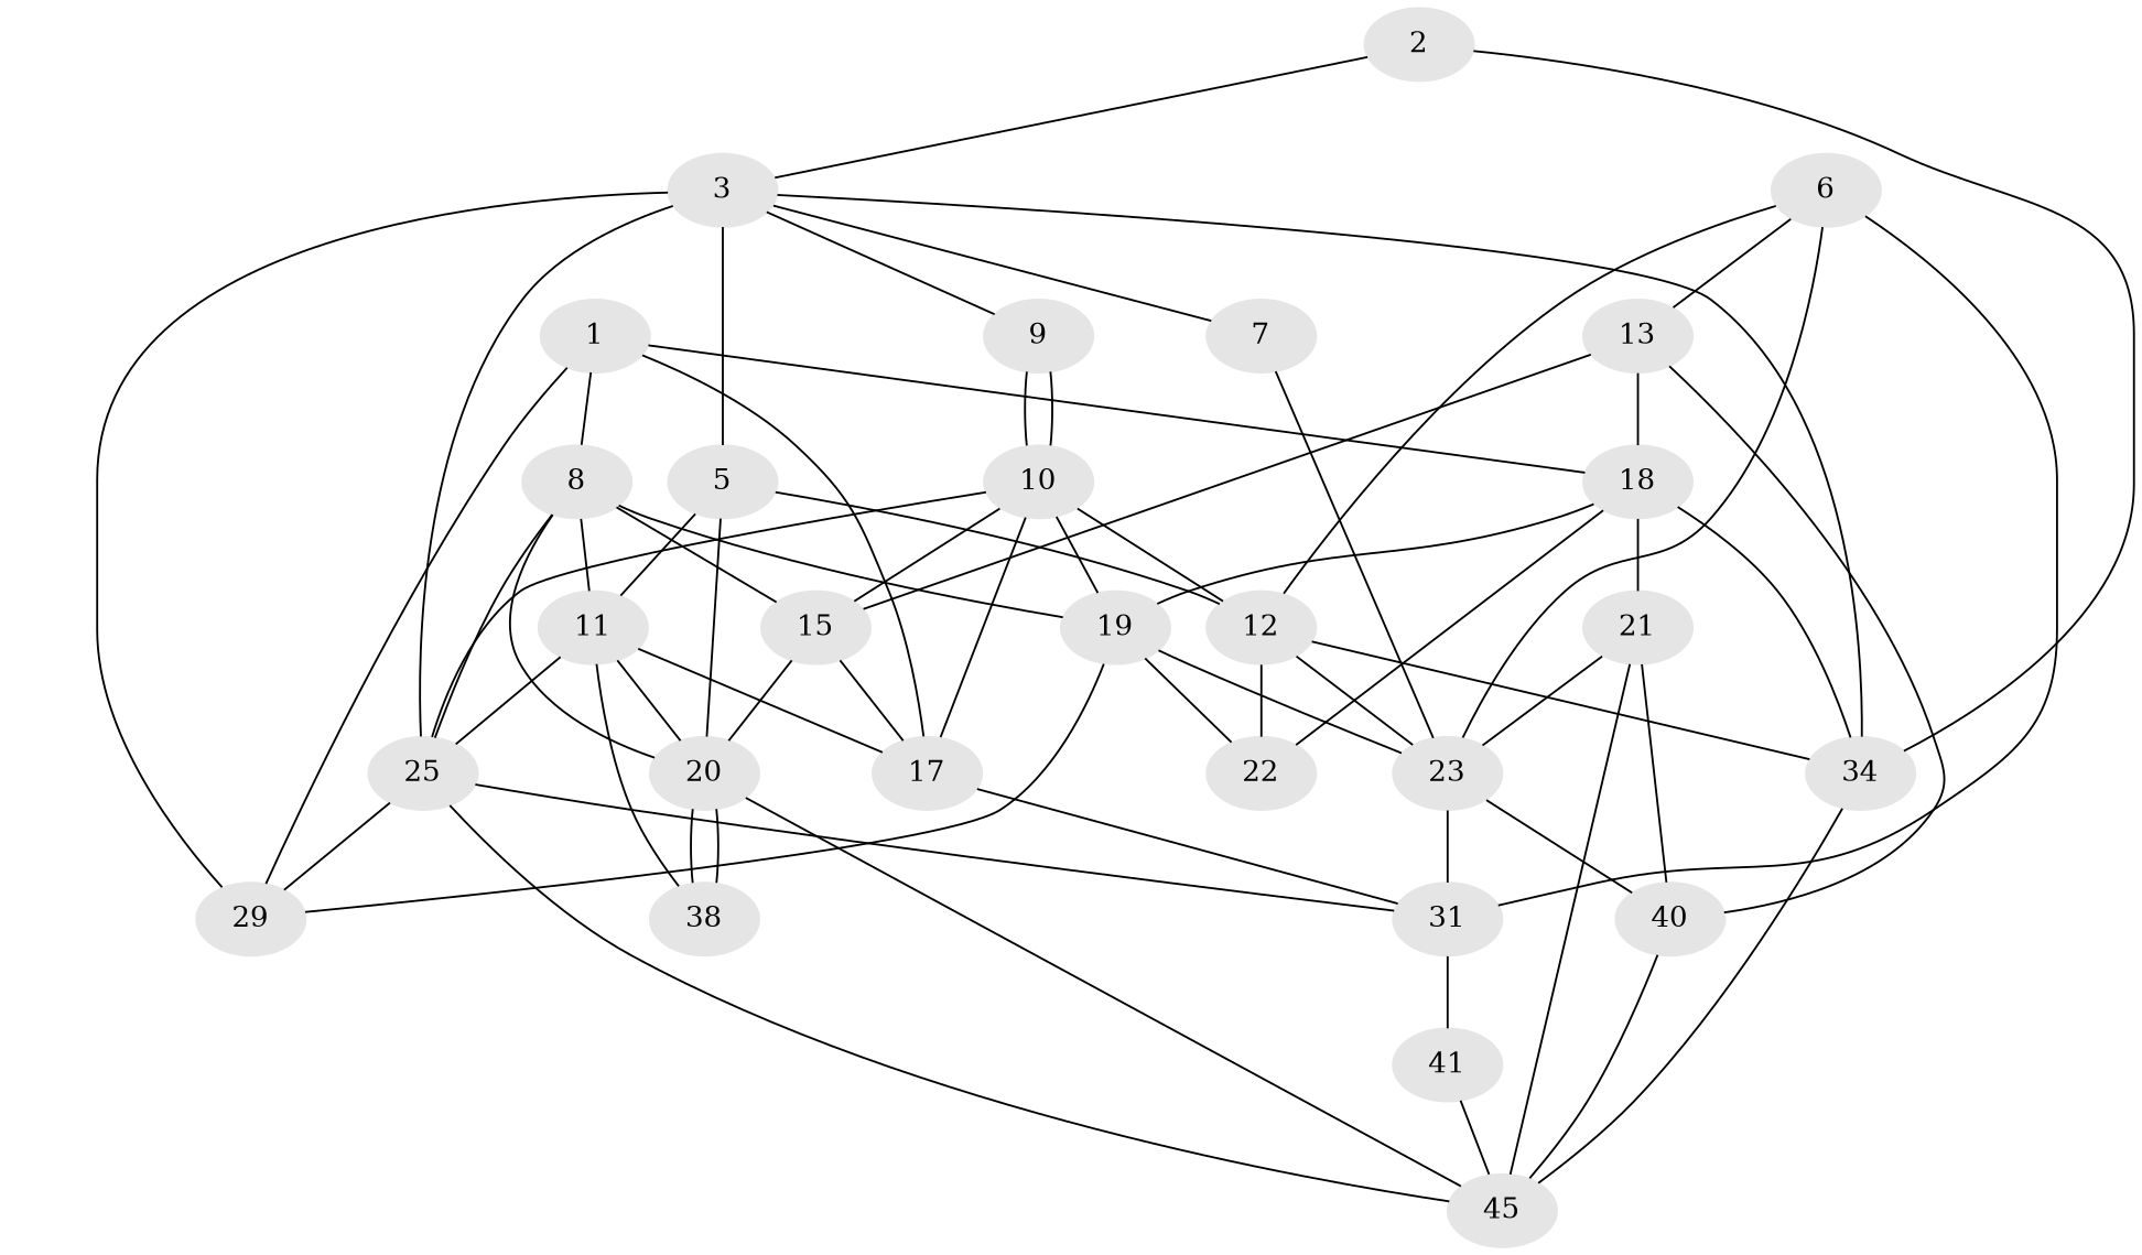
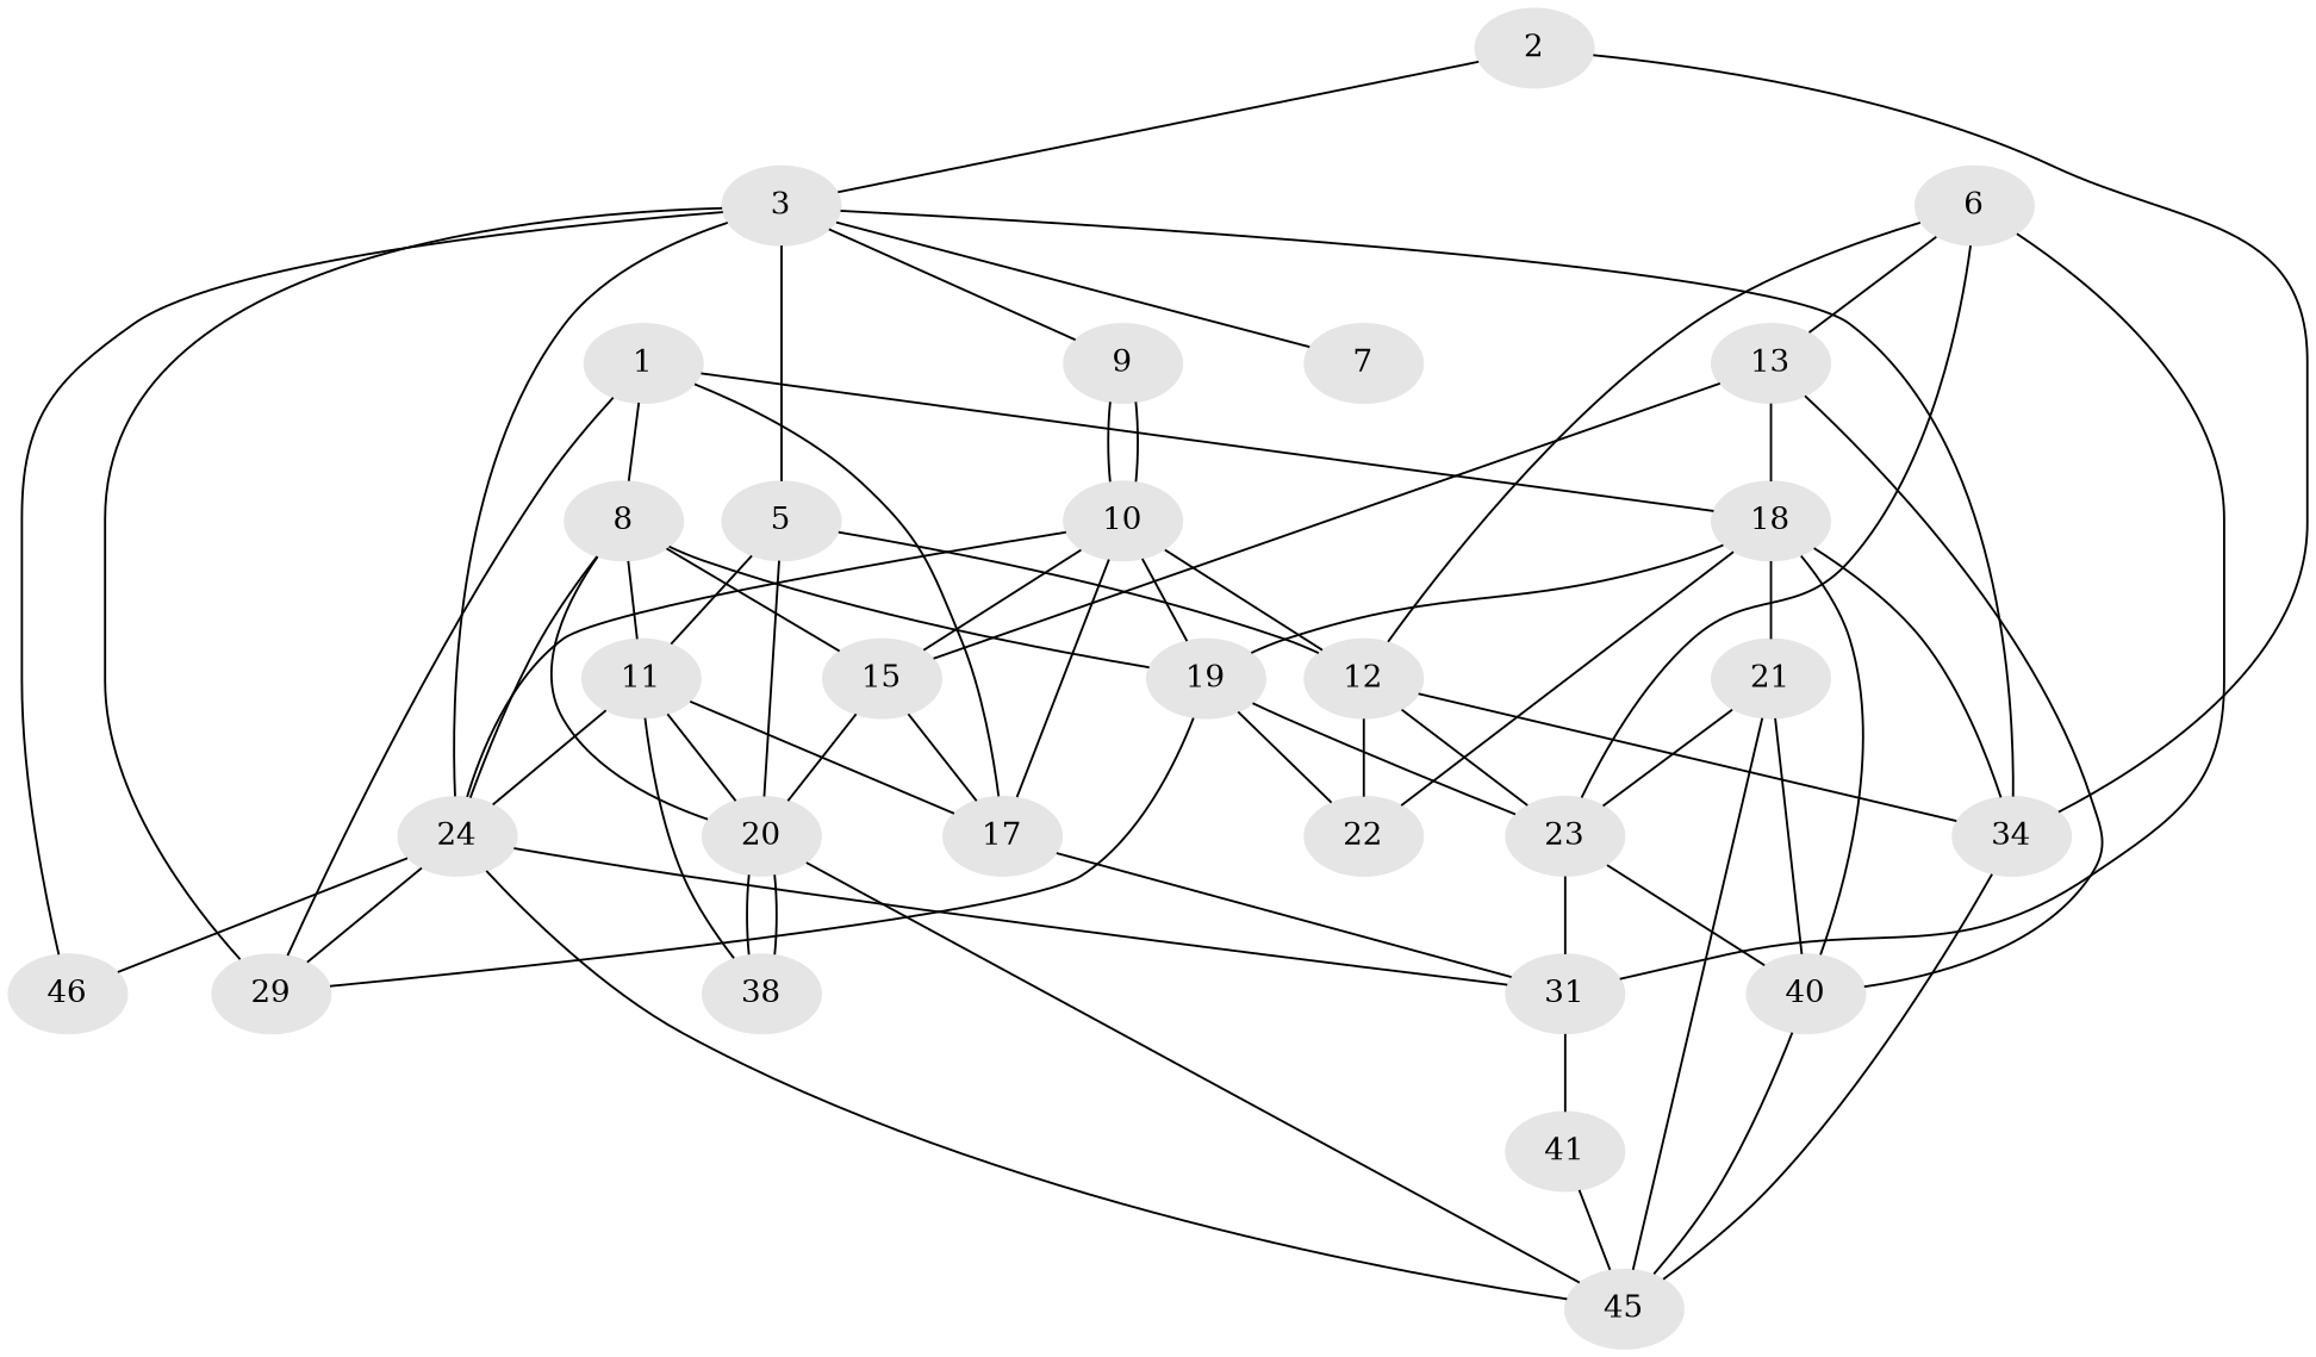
  graph {
    node [color=gray90 style=filled]
    1 [super="+4"]
    8 [super="+48"]
    17 [super="+42"]
    18 [super="+49"]
    29 [super="+39"]
-   25 [super="+51"]
+   25 [super="+51" label=24]
    11 [super="+44"]
    20 [super="+47"]
    15 [super="+24"]
    19 [super="+33"]
    31 [super="+43"]
    34 [super="+35"]
    22
    40
    21 [super="+27"]
    3 [super="+16"]
    5 [super="+14"]
    7
    9
+   46
    2
    45 [super="+50"]
    12 [super="+28"]
    23 [super="+26"]
    10 [super="+32"]
    38 [super="+52"]
    6 [super="+36"]
    13 [super="+30"]
    41
    1 -- 8
    1 -- 17
    1 -- 18
    1 -- 29
    8 -- 25
    8 -- 11
    8 -- 20
    8 -- 15
    8 -- 19
    17 -- 31
    18 -- 19
    18 -- 34
    18 -- 22
+   18 -- 40
    18 -- 21
    25 -- 29
    25 -- 31
+   25 -- 46
    25 -- 45
    11 -- 17
    11 -- 25
    11 -- 20
    11 -- 38
    20 -- 45
    20 -- 38
    20 -- 38
    15 -- 17
    15 -- 20
    19 -- 29
    19 -- 22
    19 -- 23
    31 -- 41
    34 -- 45
    40 -- 45
    21 -- 40
    21 -- 45
    21 -- 23
    3 -- 29 [weight=2]
    3 -- 25
    3 -- 34
    3 -- 5
    3 -- 7
    3 -- 9
+   3 -- 46
    5 -- 11 [weight=2]
    5 -- 20
    5 -- 12
-   7 -- 23
    9 -- 10
    9 -- 10
    2 -- 34
    2 -- 3
    12 -- 34
    12 -- 22
    12 -- 23
    23 -- 31
    23 -- 40
    10 -- 17
    10 -- 25
    10 -- 15
    10 -- 19
    10 -- 12
    6 -- 31 [weight=2]
    6 -- 12
    6 -- 23
    6 -- 13
    13 -- 18
    13 -- 15
    13 -- 40
    41 -- 45
  }
